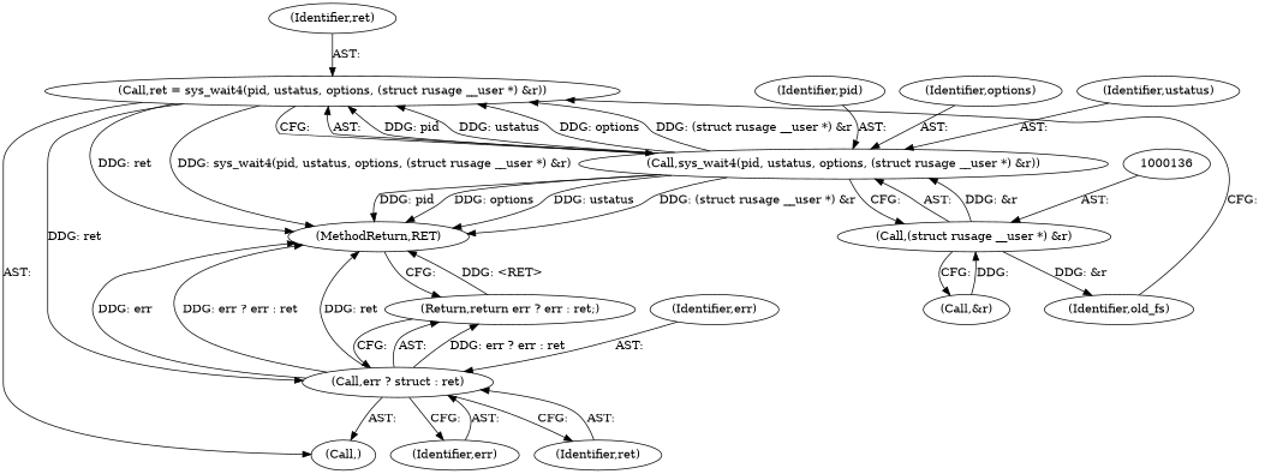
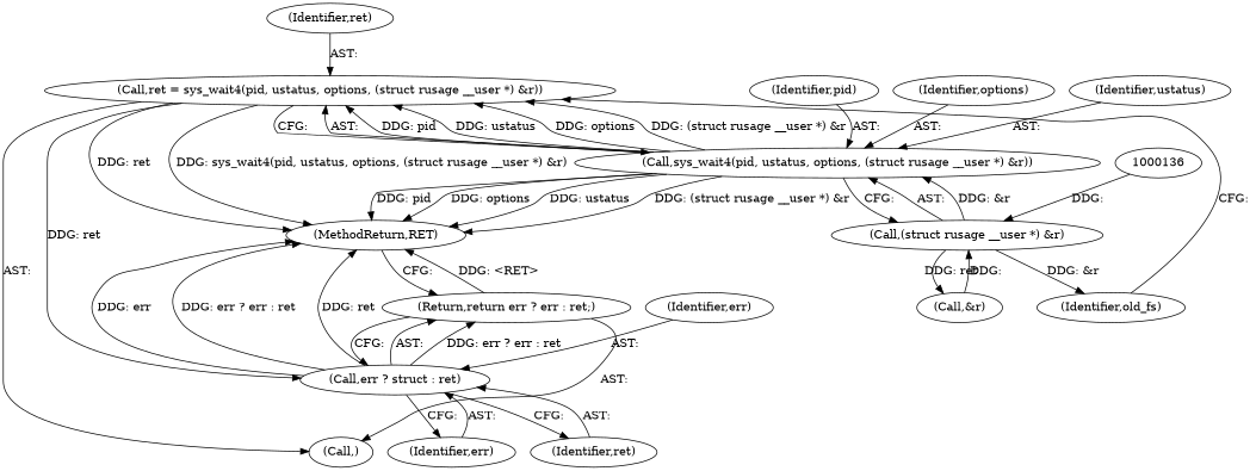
  digraph {
    n1 [label="(Call,ret = sys_wait4(pid, ustatus, options, (struct rusage __user *) &r))"]
    n2 [label="(Call,sys_wait4(pid, ustatus, options, (struct rusage __user *) &r))"]
    n3 [label="(Call,err ? struct : ret)"]
    n4 [label="(Call,)"]
    n5 [label="(MethodReturn,RET)"]
    n6 [label="(Call,(struct rusage __user *) &r)"]
    n7 [label="(Return,return err ? err : ret;)"]
    n8 [label="(Identifier,err)"]
    n9 [label="(Identifier,ret)"]
    n10 [label="(Call,&r)"]
    n11 [label="(Identifier,old_fs)"]
    n12 [label="(Identifier,err)"]
    n13 [label="(Identifier,pid)"]
    n14 [label="(Identifier,options)"]
    n15 [label="(Identifier,ustatus)"]
    n16 [label="(Identifier,ret)"]
    1000136
    n1 -> n2 [label="CFG: "]
    n1 -> n3 [label="DDG: ret"]
    n1 -> n4 [label="AST: "]
    n1 -> n5 [label="DDG: ret"]
    n1 -> n5 [label="DDG: sys_wait4(pid, ustatus, options, (struct rusage __user *) &r)"]
    n2 -> n1 [label="AST: "]
    n2 -> n1 [label="DDG: pid"]
    n2 -> n1 [label="DDG: ustatus"]
    n2 -> n1 [label="DDG: options"]
    n2 -> n1 [label="DDG: (struct rusage __user *) &r"]
    n2 -> n5 [label="DDG: pid"]
    n2 -> n5 [label="DDG: options"]
    n2 -> n5 [label="DDG: ustatus"]
    n2 -> n5 [label="DDG: (struct rusage __user *) &r"]
    n2 -> n6 [label="CFG: "]
    n3 -> n5 [label="DDG: err"]
    n3 -> n5 [label="DDG: err ? err : ret"]
    n3 -> n5 [label="DDG: ret"]
    n3 -> n7 [label="AST: "]
    n3 -> n7 [label="DDG: err ? err : ret"]
    n3 -> n8 [label="CFG: "]
    n3 -> n9 [label="CFG: "]
    n5 -> n7 [label="CFG: "]
    n6 -> n2 [label="AST: "]
    n6 -> n2 [label="DDG: &r"]
-   n6 -> n10 [label="CFG: "]
+   n6 -> n10 [label="DDG: ret"]
    n6 -> n11 [label="DDG: &r"]
    n7 -> n3 [label="CFG: "]
-   n3 -> n4 [label="AST: "]
+   n7 -> n4 [label="AST: "]
    n7 -> n5 [label="DDG: <RET>"]
    n8 -> n3 [label="AST: "]
    n9 -> n3 [label="AST: "]
    n10 -> n6 [label="DDG: "]
    n11 -> n1 [label="CFG: "]
    n12 -> n3 [label="AST: "]
    n13 -> n2 [label="AST: "]
    n14 -> n2 [label="AST: "]
    n15 -> n2 [label="AST: "]
    n16 -> n1 [label="AST: "]
-   1000136 -> n6 [label="AST: "]
+   1000136 -> n6 [label="DDG: "]
  }
